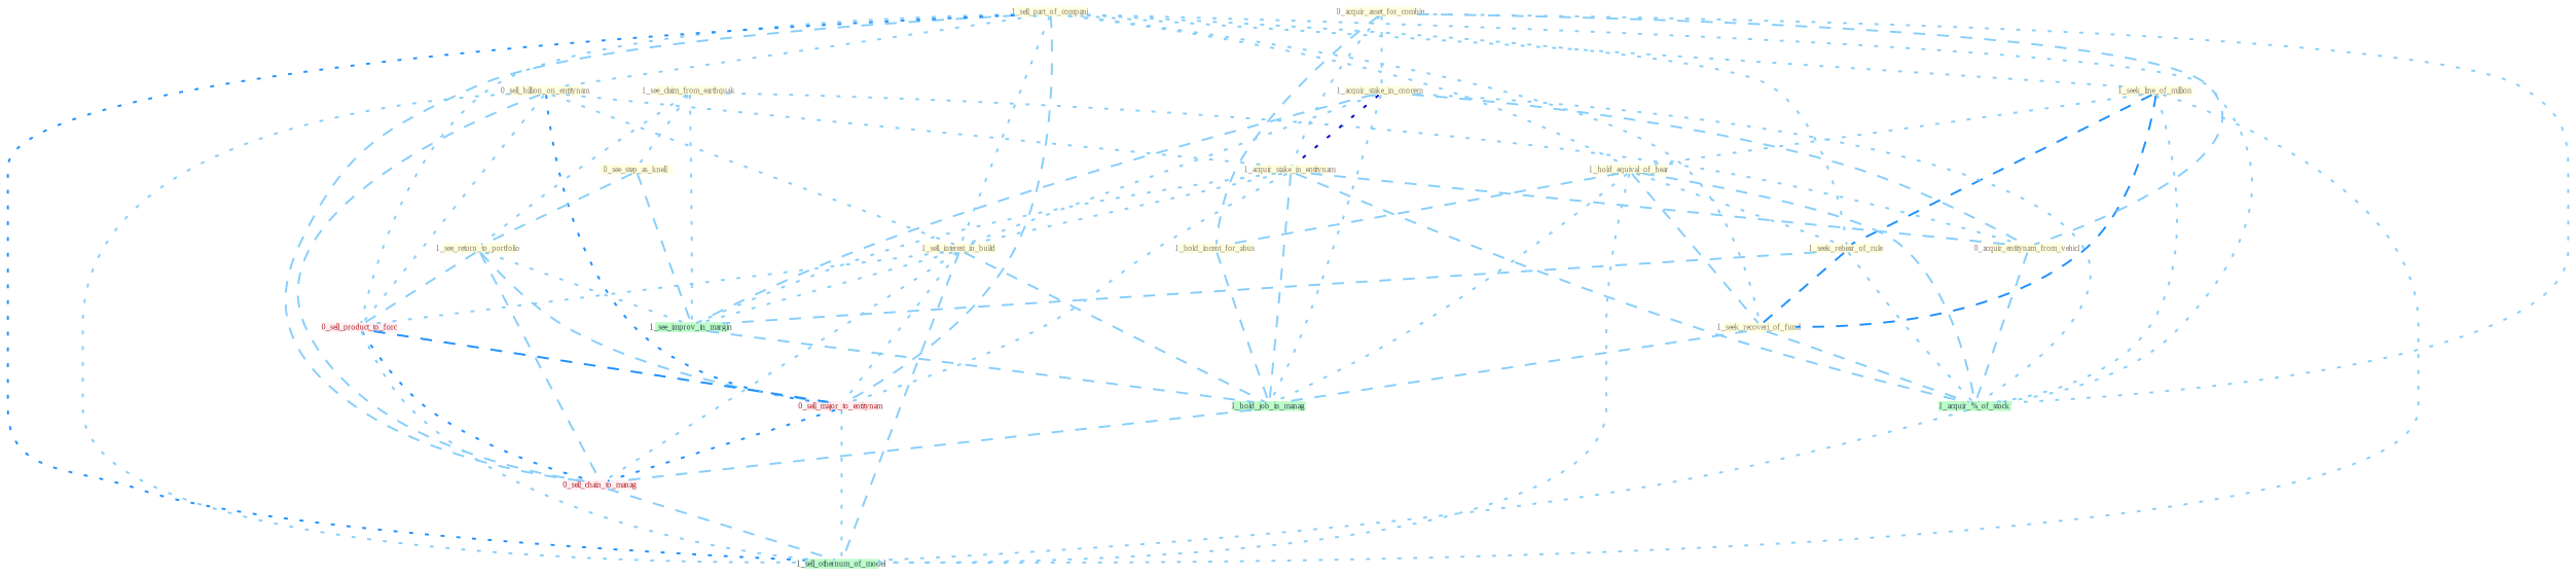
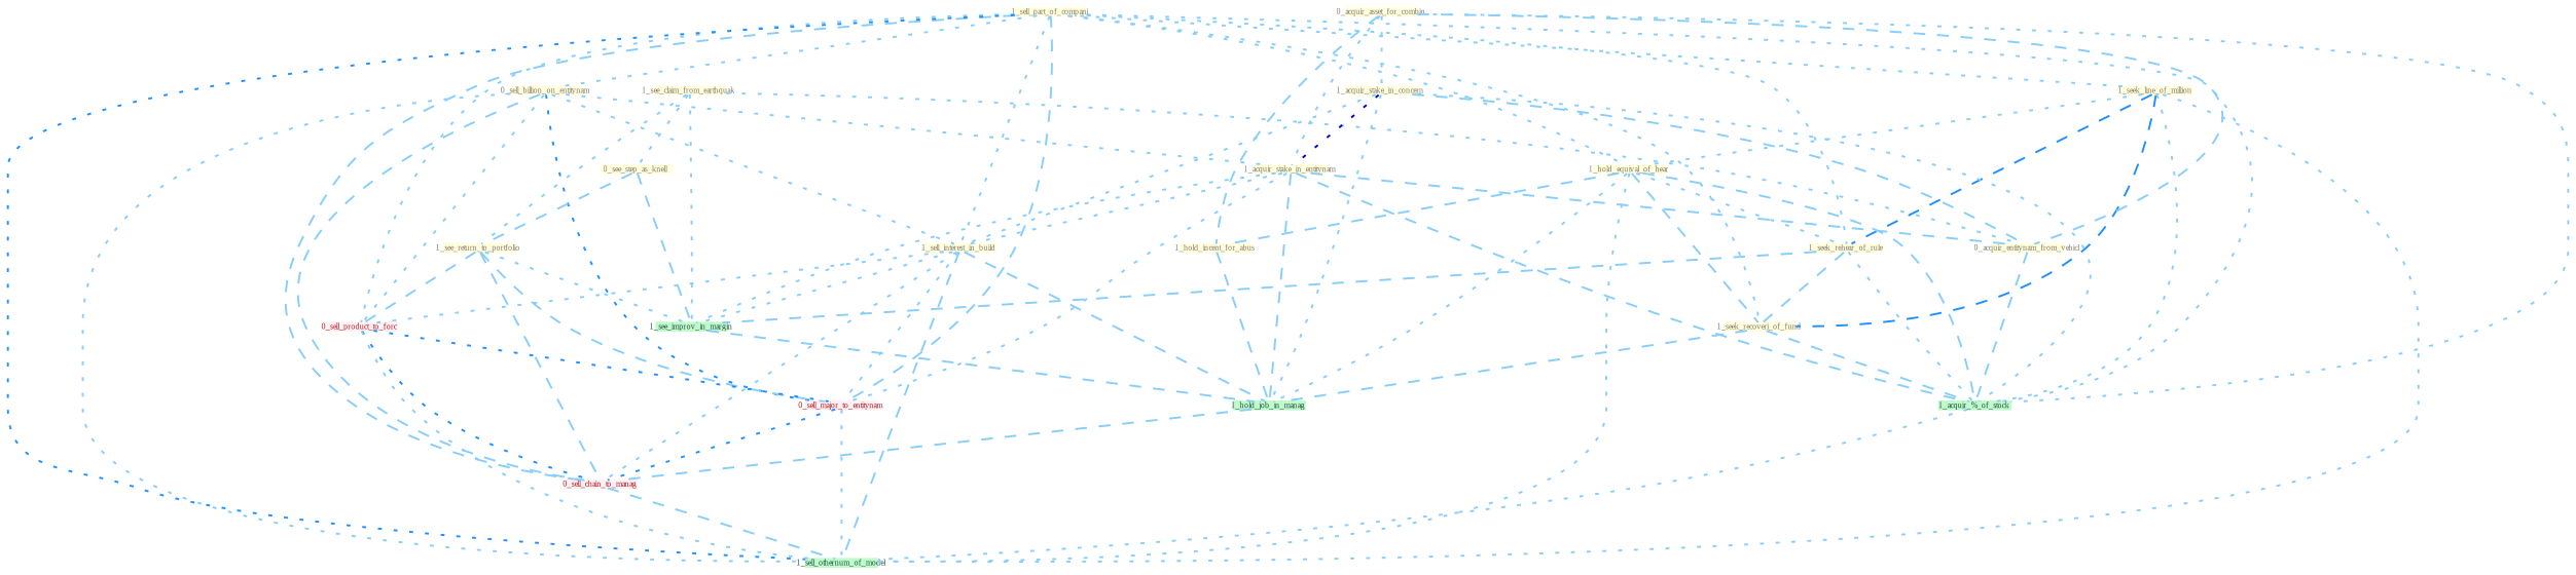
  graph {
    fontname="Liberation Serif"
    node [color="#ffffe0" fixedsize=true fontcolor="#8b7d6b" fontname="Liberation Serif" fontsize=4 shape=polygon style=filled]
    edge [color="#87cefa" fontname="Liberation Serif" style=dotted w=1]
    "1_sell_part_of_compani " [height=.06 width=.5]
    "0_sell_billion_on_entitynam " [height=.06 width=.5]
    "1_seek_line_of_million " [height=.06 width=.5]
    "1_see_claim_from_earthquak " [height=.06 width=.5]
    "0_acquir_asset_for_combin " [height=.06 width=.5]
    "1_acquir_stake_in_concern " [height=.06 width=.5]
    "0_see_step_as_knell " [height=.06 width=.5]
    "1_acquir_stake_in_entitynam " [height=.06 width=.5]
    "0_acquir_entitynam_from_vehicl " [height=.06 width=.5]
    "1_hold_equival_of_hear " [height=.06 width=.5]
    "1_see_return_to_portfolio " [height=.06 width=.5]
    "1_hold_incent_for_abus " [height=.06 width=.5]
    "1_seek_rehear_of_rule " [height=.06 width=.5]
    "1_seek_recoveri_of_fund " [height=.06 width=.5]
    "1_sell_interest_in_build " [height=.06 width=.5]
    "0_sell_product_to_forc " [color="#fff0f5" fontcolor="#b22222" height=.06 width=.5]
    "0_sell_major_to_entitynam " [color="#fff0f5" fontcolor="#b22222" height=.06 width=.5]
    "0_sell_chain_to_manag " [color="#fff0f5" fontcolor="#b22222" height=.06 width=.5]
    "1_acquir_%_of_stock " [color="#BDFCC9" fontcolor="#2f4f4f" height=.06 width=.5]
    "1_sell_othernum_of_model " [color="#BDFCC9" fontcolor="#2f4f4f" height=.06 width=.5]
    "1_see_improv_in_margin " [color="#BDFCC9" fontcolor="#2f4f4f" height=.06 width=.5]
    "1_hold_job_in_manag " [color="#BDFCC9" fontcolor="#2f4f4f" height=.06 width=.5]
    subgraph sub_1 {
      "1_sell_part_of_compani "
      "0_sell_billion_on_entitynam "
      "1_seek_line_of_million "
      "1_see_claim_from_earthquak "
      "0_acquir_asset_for_combin "
      "1_acquir_stake_in_concern "
      "0_see_step_as_knell "
      "1_acquir_stake_in_entitynam "
      "0_acquir_entitynam_from_vehicl "
      "1_hold_equival_of_hear "
      "1_see_return_to_portfolio "
      "1_hold_incent_for_abus "
      "1_seek_rehear_of_rule "
      "1_seek_recoveri_of_fund "
      "1_sell_interest_in_build "
    }
    subgraph sub_2 {
      "0_sell_product_to_forc "
      "0_sell_major_to_entitynam "
      "0_sell_chain_to_manag "
    }
    "1_sell_part_of_compani " -- "0_sell_billion_on_entitynam "
    "1_sell_part_of_compani " -- "1_seek_line_of_million "
    "1_sell_part_of_compani " -- "1_hold_equival_of_hear "
    "1_sell_part_of_compani " -- "1_seek_rehear_of_rule "
    "1_sell_part_of_compani " -- "1_seek_recoveri_of_fund "
    "1_sell_part_of_compani " -- "1_sell_interest_in_build "
    "1_sell_part_of_compani " -- "0_sell_product_to_forc "
    "1_sell_part_of_compani " -- "0_sell_major_to_entitynam " [style=dashed]
    "1_sell_part_of_compani " -- "0_sell_chain_to_manag " [style=dashed]
    "1_sell_part_of_compani " -- "1_acquir_%_of_stock "
    "1_sell_part_of_compani " -- "1_sell_othernum_of_model " [color="#1e90ff" w=2]
    "0_sell_billion_on_entitynam " -- "1_acquir_stake_in_entitynam "
    "0_sell_billion_on_entitynam " -- "1_sell_interest_in_build "
    "0_sell_billion_on_entitynam " -- "0_sell_product_to_forc "
    "0_sell_billion_on_entitynam " -- "0_sell_major_to_entitynam " [color="#1e90ff" w=2]
    "0_sell_billion_on_entitynam " -- "0_sell_chain_to_manag " [style=dashed]
    "0_sell_billion_on_entitynam " -- "1_sell_othernum_of_model "
    "1_seek_line_of_million " -- "1_hold_equival_of_hear "
    "1_seek_line_of_million " -- "1_seek_rehear_of_rule " [color="#1e90ff" style=dashed w=2]
    "1_seek_line_of_million " -- "1_seek_recoveri_of_fund " [color="#1e90ff" style=dashed w=2]
    "1_seek_line_of_million " -- "1_acquir_%_of_stock "
    "1_seek_line_of_million " -- "1_sell_othernum_of_model "
    "1_see_claim_from_earthquak " -- "0_see_step_as_knell "
    "1_see_claim_from_earthquak " -- "0_acquir_entitynam_from_vehicl "
    "1_see_claim_from_earthquak " -- "1_see_return_to_portfolio "
    "1_see_claim_from_earthquak " -- "1_see_improv_in_margin "
    "0_acquir_asset_for_combin " -- "1_acquir_stake_in_concern "
    "0_acquir_asset_for_combin " -- "1_acquir_stake_in_entitynam "
    "0_acquir_asset_for_combin " -- "0_acquir_entitynam_from_vehicl " [style=dashed]
    "0_acquir_asset_for_combin " -- "1_hold_incent_for_abus " [style=dashed]
    "0_acquir_asset_for_combin " -- "1_acquir_%_of_stock "
    "1_acquir_stake_in_concern " -- "1_acquir_stake_in_entitynam " [color="#0000cd" w=3]
    "1_acquir_stake_in_concern " -- "0_acquir_entitynam_from_vehicl " [style=dashed]
    "1_acquir_stake_in_concern " -- "1_sell_interest_in_build "
    "1_acquir_stake_in_concern " -- "1_acquir_%_of_stock "
-   "1_acquir_stake_in_concern " -- "1_see_improv_in_margin " [style=dashed]
    "1_acquir_stake_in_concern " -- "1_hold_job_in_manag "
    "0_see_step_as_knell " -- "1_see_return_to_portfolio " [style=dashed]
    "0_see_step_as_knell " -- "1_see_improv_in_margin " [style=dashed]
    "1_acquir_stake_in_entitynam " -- "0_acquir_entitynam_from_vehicl " [style=dashed]
    "1_acquir_stake_in_entitynam " -- "1_sell_interest_in_build "
    "1_acquir_stake_in_entitynam " -- "0_sell_major_to_entitynam "
    "1_acquir_stake_in_entitynam " -- "1_acquir_%_of_stock " [style=dashed]
    "1_acquir_stake_in_entitynam " -- "1_see_improv_in_margin "
    "1_acquir_stake_in_entitynam " -- "1_hold_job_in_manag " [style=dashed]
    "0_acquir_entitynam_from_vehicl " -- "1_acquir_%_of_stock " [style=dashed]
    "1_hold_equival_of_hear " -- "1_hold_incent_for_abus " [style=dashed]
    "1_hold_equival_of_hear " -- "1_seek_rehear_of_rule "
    "1_hold_equival_of_hear " -- "1_seek_recoveri_of_fund " [style=dashed]
    "1_hold_equival_of_hear " -- "1_acquir_%_of_stock " [style=dashed]
    "1_hold_equival_of_hear " -- "1_sell_othernum_of_model "
    "1_hold_equival_of_hear " -- "1_hold_job_in_manag "
    "1_see_return_to_portfolio " -- "0_sell_product_to_forc " [style=dashed]
    "1_see_return_to_portfolio " -- "0_sell_major_to_entitynam " [style=dashed]
    "1_see_return_to_portfolio " -- "0_sell_chain_to_manag " [style=dashed]
    "1_see_return_to_portfolio " -- "1_see_improv_in_margin "
    "1_hold_incent_for_abus " -- "1_hold_job_in_manag " [style=dashed]
-   "1_seek_rehear_of_rule " -- "1_seek_recoveri_of_fund " [color="#1e90ff" style=dashed w=2]
+   "1_seek_rehear_of_rule " -- "1_seek_recoveri_of_fund " [style=dashed w=2]
    "1_seek_rehear_of_rule " -- "1_acquir_%_of_stock "
    "1_seek_rehear_of_rule " -- "1_see_improv_in_margin " [style=dashed]
    "1_seek_recoveri_of_fund " -- "1_acquir_%_of_stock " [style=dashed]
    "1_seek_recoveri_of_fund " -- "1_hold_job_in_manag " [style=dashed]
    "1_sell_interest_in_build " -- "0_sell_product_to_forc "
    "1_sell_interest_in_build " -- "0_sell_major_to_entitynam "
    "1_sell_interest_in_build " -- "0_sell_chain_to_manag "
    "1_sell_interest_in_build " -- "1_sell_othernum_of_model " [style=dashed]
    "1_sell_interest_in_build " -- "1_see_improv_in_margin "
    "1_sell_interest_in_build " -- "1_hold_job_in_manag " [style=dashed]
-   "0_sell_product_to_forc " -- "0_sell_major_to_entitynam " [color="#1e90ff" style=dashed w=2]
+   "0_sell_product_to_forc " -- "0_sell_major_to_entitynam " [color="#1e90ff" w=2]
    "0_sell_product_to_forc " -- "0_sell_chain_to_manag " [color="#1e90ff" w=2]
    "0_sell_product_to_forc " -- "1_sell_othernum_of_model "
    "0_sell_major_to_entitynam " -- "0_sell_chain_to_manag " [color="#1e90ff" w=2]
    "0_sell_major_to_entitynam " -- "1_sell_othernum_of_model "
    "0_sell_chain_to_manag " -- "1_sell_othernum_of_model " [style=dashed]
    "1_acquir_%_of_stock " -- "1_sell_othernum_of_model "
    "1_see_improv_in_margin " -- "1_hold_job_in_manag " [style=dashed]
    "1_hold_job_in_manag " -- "0_sell_chain_to_manag " [style=dashed]
  }
